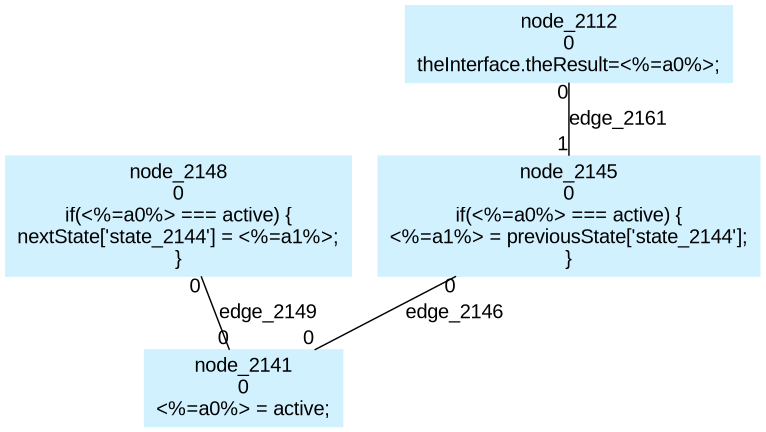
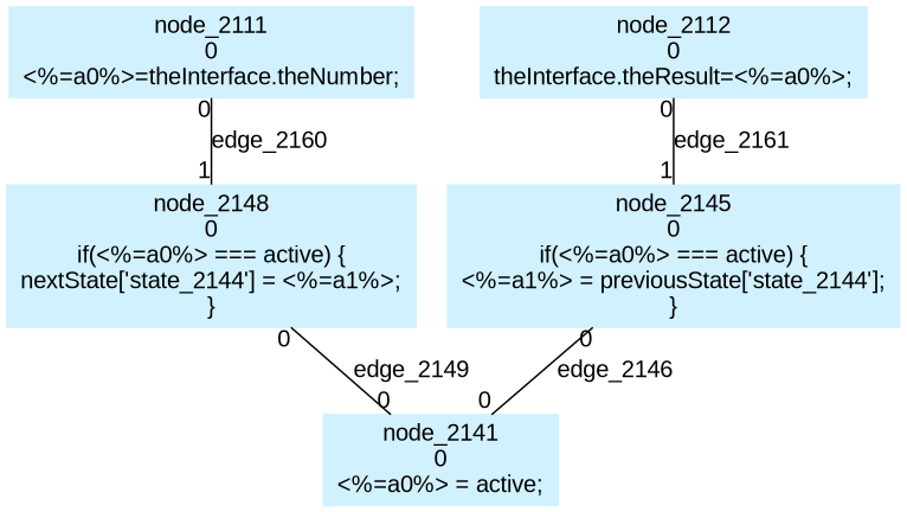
  digraph {
    fontname="Liberation Sans"
    node [color="#d1f1ff" fontname="Liberation Sans" shape=box style=filled]
    edge [arrowHead=none dir=none fontname="Liberation Sans" headlabel=1 taillabel=0]
+   n1 [label="node_2111\n0\n<%=a0%>=theInterface.theNumber;\n"]
    n2 [label="node_2148\n0\nif(<%=a0%> === active) {\nnextState['state_2144'] = <%=a1%>;\n}\n"]
    n3 [label="node_2112\n0\ntheInterface.theResult=<%=a0%>;\n"]
    n4 [label="node_2145\n0\nif(<%=a0%> === active) {\n<%=a1%> = previousState['state_2144'];\n}\n"]
    n5 [label="node_2141\n0\n<%=a0%> = active;\n"]
+   n1 -> n2 [label=edge_2160]
    n2 -> n5 [headlabel=0 label=edge_2149]
    n3 -> n4 [label=edge_2161]
    n4 -> n5 [headlabel=0 label=edge_2146]
  }
